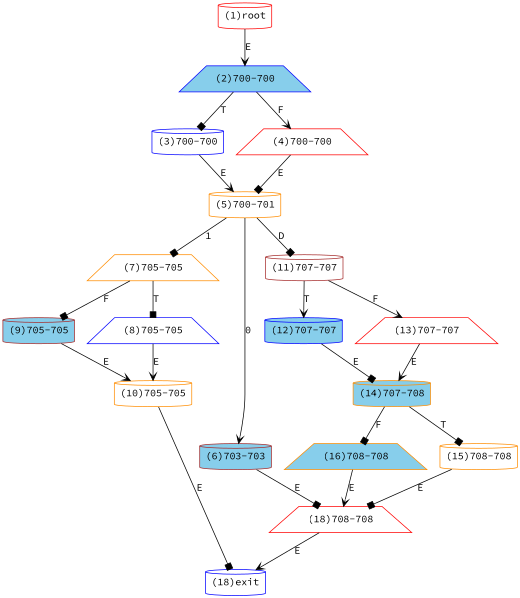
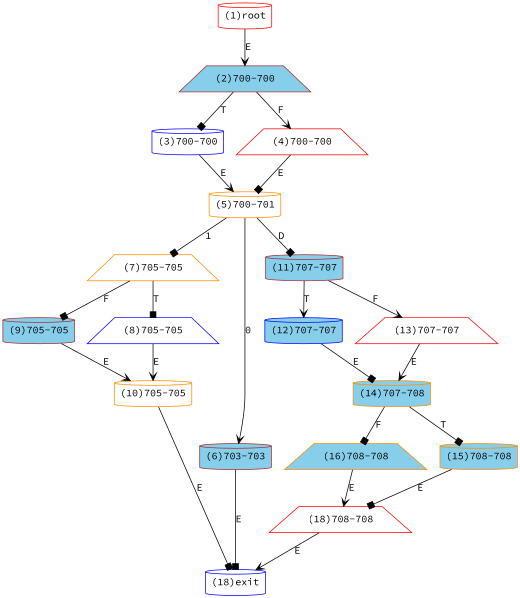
  digraph {
    fontname="Source Code Pro"
    node [color=darkorange fillcolor=white fontname="Source Code Pro" shape=cylinder style=filled]
    edge [arrowhead=box fontname="Source Code Pro"]
    n1 [color=red label="(1)root"]
-   n2 [color=blue fillcolor=skyblue label="(2)700-700" shape=trapezium]
+   n2 [color=brown fillcolor=skyblue label="(2)700-700" shape=trapezium]
    n3 [color=blue label="(3)700-700"]
    n4 [color=red label="(4)700-700" shape=trapezium]
    n5 [label="(5)700-701"]
    n6 [color=brown fillcolor=skyblue label="(6)703-703"]
    n7 [label="(7)705-705" shape=trapezium]
-   n8 [color=brown label="(11)707-707"]
+   n8 [color=brown fillcolor=skyblue label="(11)707-707"]
    n9 [color=blue label="(18)exit"]
    n10 [color=blue label="(8)705-705" shape=trapezium]
    n11 [color=brown fillcolor=skyblue label="(9)705-705"]
    n12 [color=blue fillcolor=skyblue label="(12)707-707"]
    n13 [color=red label="(13)707-707" shape=trapezium]
    n14 [label="(10)705-705"]
    n15 [fillcolor=skyblue label="(14)707-708"]
-   n16 [label="(15)708-708"]
+   n16 [fillcolor=skyblue label="(15)708-708"]
    n17 [fillcolor=skyblue label="(16)708-708" shape=trapezium]
    n18 [color=red label="(18)708-708" shape=trapezium]
    n1 -> n2 [arrowhead=vee label=E]
    n2 -> n3 [label=T]
    n2 -> n4 [arrowhead=vee label=F]
    n3 -> n5 [arrowhead=vee label=E]
    n4 -> n5 [label=E]
    n5 -> n6 [arrowhead=vee label=0]
    n5 -> n7 [label=1]
    n5 -> n8 [label=D]
-   n6 -> n18 [label=E]
+   n6 -> n9 [label=E]
    n7 -> n10 [label=T]
    n7 -> n11 [label=F]
    n8 -> n12 [arrowhead=vee label=T]
    n8 -> n13 [arrowhead=vee label=F]
    n10 -> n14 [arrowhead=vee label=E]
    n11 -> n14 [arrowhead=vee label=E]
    n12 -> n15 [label=E]
    n13 -> n15 [arrowhead=vee label=E]
    n14 -> n9 [label=E]
    n15 -> n16 [label=T]
    n15 -> n17 [label=F]
    n16 -> n18 [label=E]
    n17 -> n18 [arrowhead=vee label=E]
    n18 -> n9 [arrowhead=vee label=E]
  }
